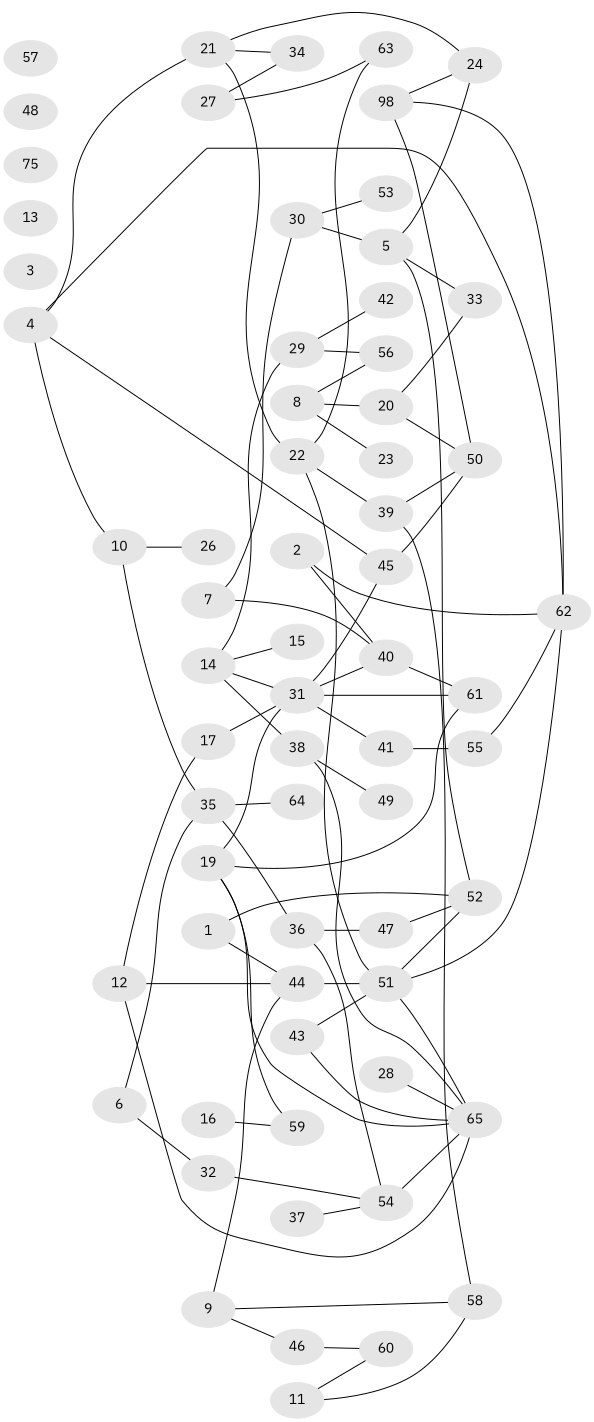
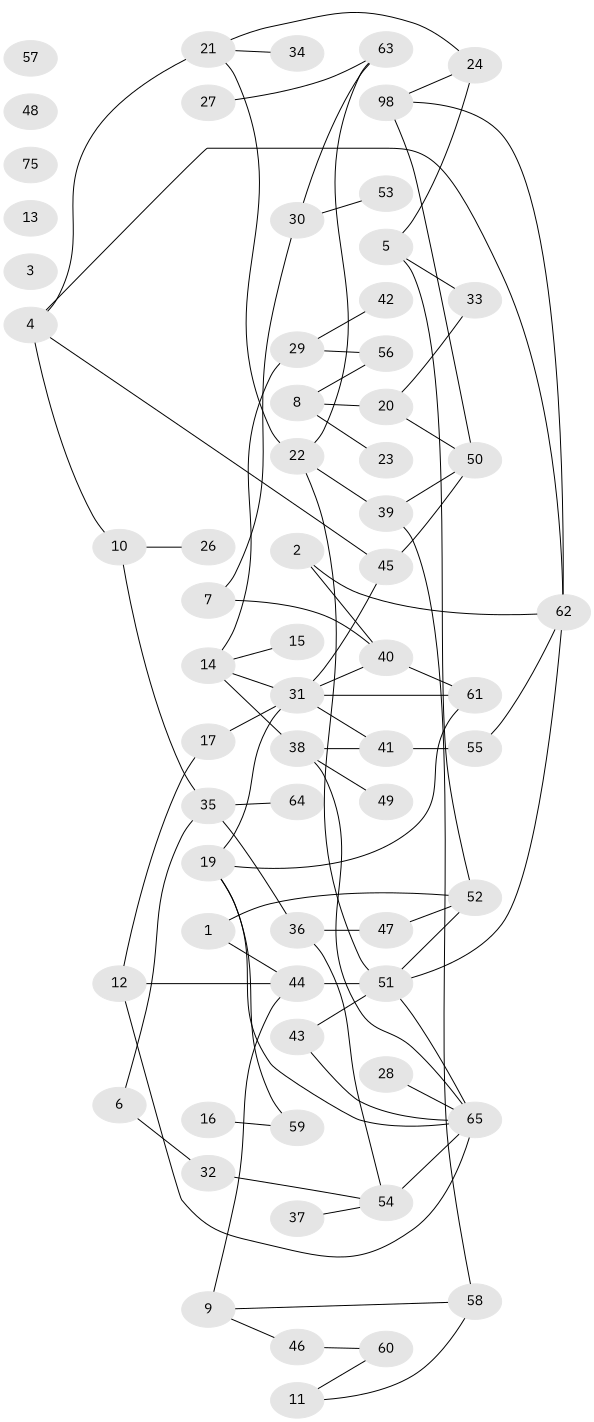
  graph {
    fontname="IBM Plex Sans"
    rankdir=LR
    node [color=gray90 fontname="IBM Plex Sans" style=filled]
    edge [fontname="IBM Plex Sans"]
    1
    44
    52
    51
    2
    40
    62
    61
    3
    4
    10
    21
    45
    35
    26
    24
    22
    34
    50
    5
    33
    6
    32
    54
    36
    64
    7
    30
    63
    53
    8
    20
    23
    56
    9
    46
    58
    60
    11
    12
    17
    65
    31
    13
    14
    15
    29
    38
    42
    41
    49
    16
    59
    n54 [label=98]
    19
    39
    n57 [label=75]
    27
    28
    55
    47
    37
    43
    48
    57
    1 -- 44
    1 -- 52
    44 -- 51
    51 -- 52
    51 -- 62
    51 -- 65
    2 -- 40
    2 -- 62
    40 -- 61
    4 -- 62
    4 -- 10
    4 -- 21
    4 -- 45
    10 -- 35
    10 -- 26
    21 -- 24
    21 -- 22
    21 -- 34
    45 -- 50
    35 -- 36
    35 -- 64
    22 -- 51
    22 -- 63
    22 -- 39
    5 -- 52
    5 -- 24
    5 -- 33
    6 -- 35
    6 -- 32
    32 -- 54
    54 -- 65
    36 -- 54
    36 -- 47
    7 -- 40
    7 -- 30
-   30 -- 5
+   30 -- 63
    30 -- 53
    8 -- 20
    8 -- 23
    8 -- 56
    20 -- 50
    20 -- 33
    9 -- 44
    9 -- 46
    9 -- 58
    46 -- 60
    11 -- 58
    11 -- 60
    12 -- 44
    12 -- 17
    12 -- 65
    17 -- 31
    31 -- 40
    31 -- 61
    31 -- 45
    31 -- 41
    14 -- 31
    14 -- 15
    14 -- 29
    14 -- 38
    29 -- 56
    29 -- 42
    38 -- 65
+   38 -- 41
    38 -- 49
    41 -- 55
    16 -- 59
    n54 -- 62
    n54 -- 24
    n54 -- 50
    19 -- 61
    19 -- 65
    19 -- 31
    19 -- 59
    39 -- 50
    39 -- 58
-   27 -- 34
    27 -- 63
    28 -- 65
    55 -- 62
    47 -- 52
    37 -- 54
    43 -- 51
    43 -- 65
  }
